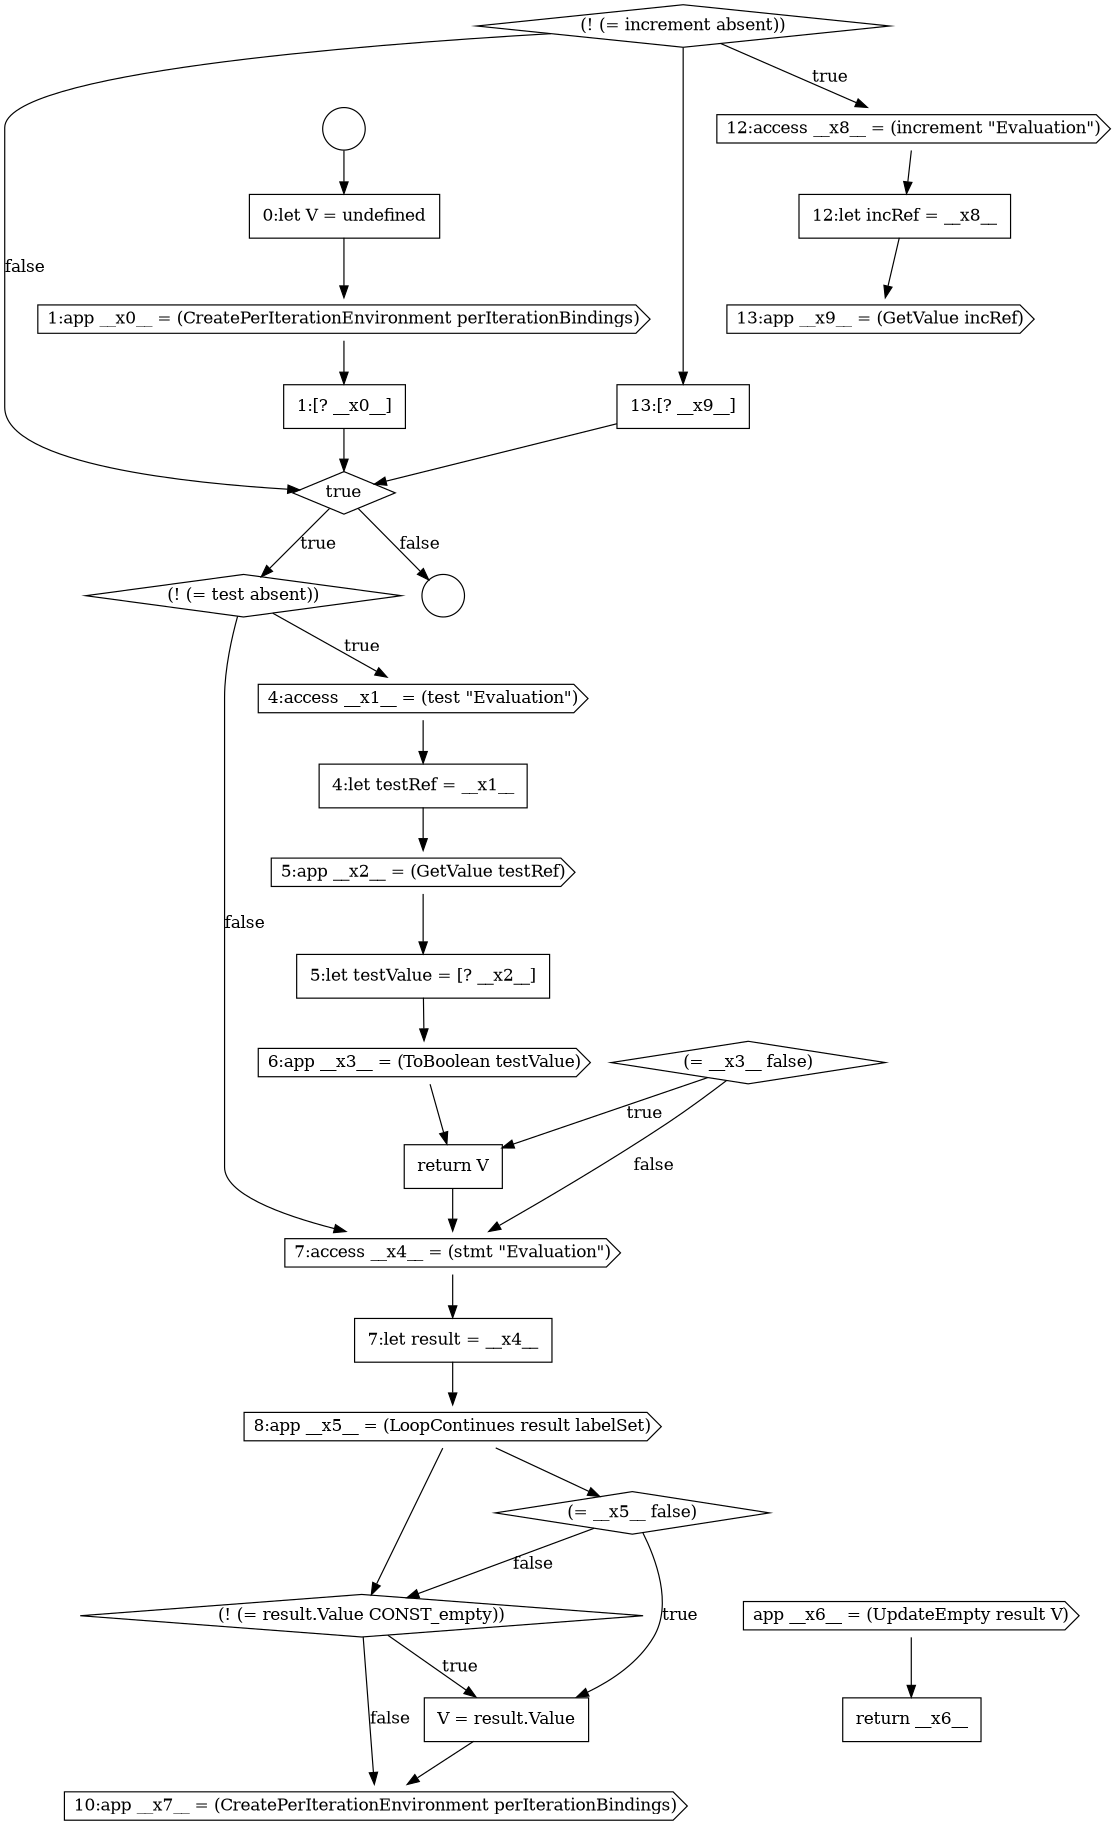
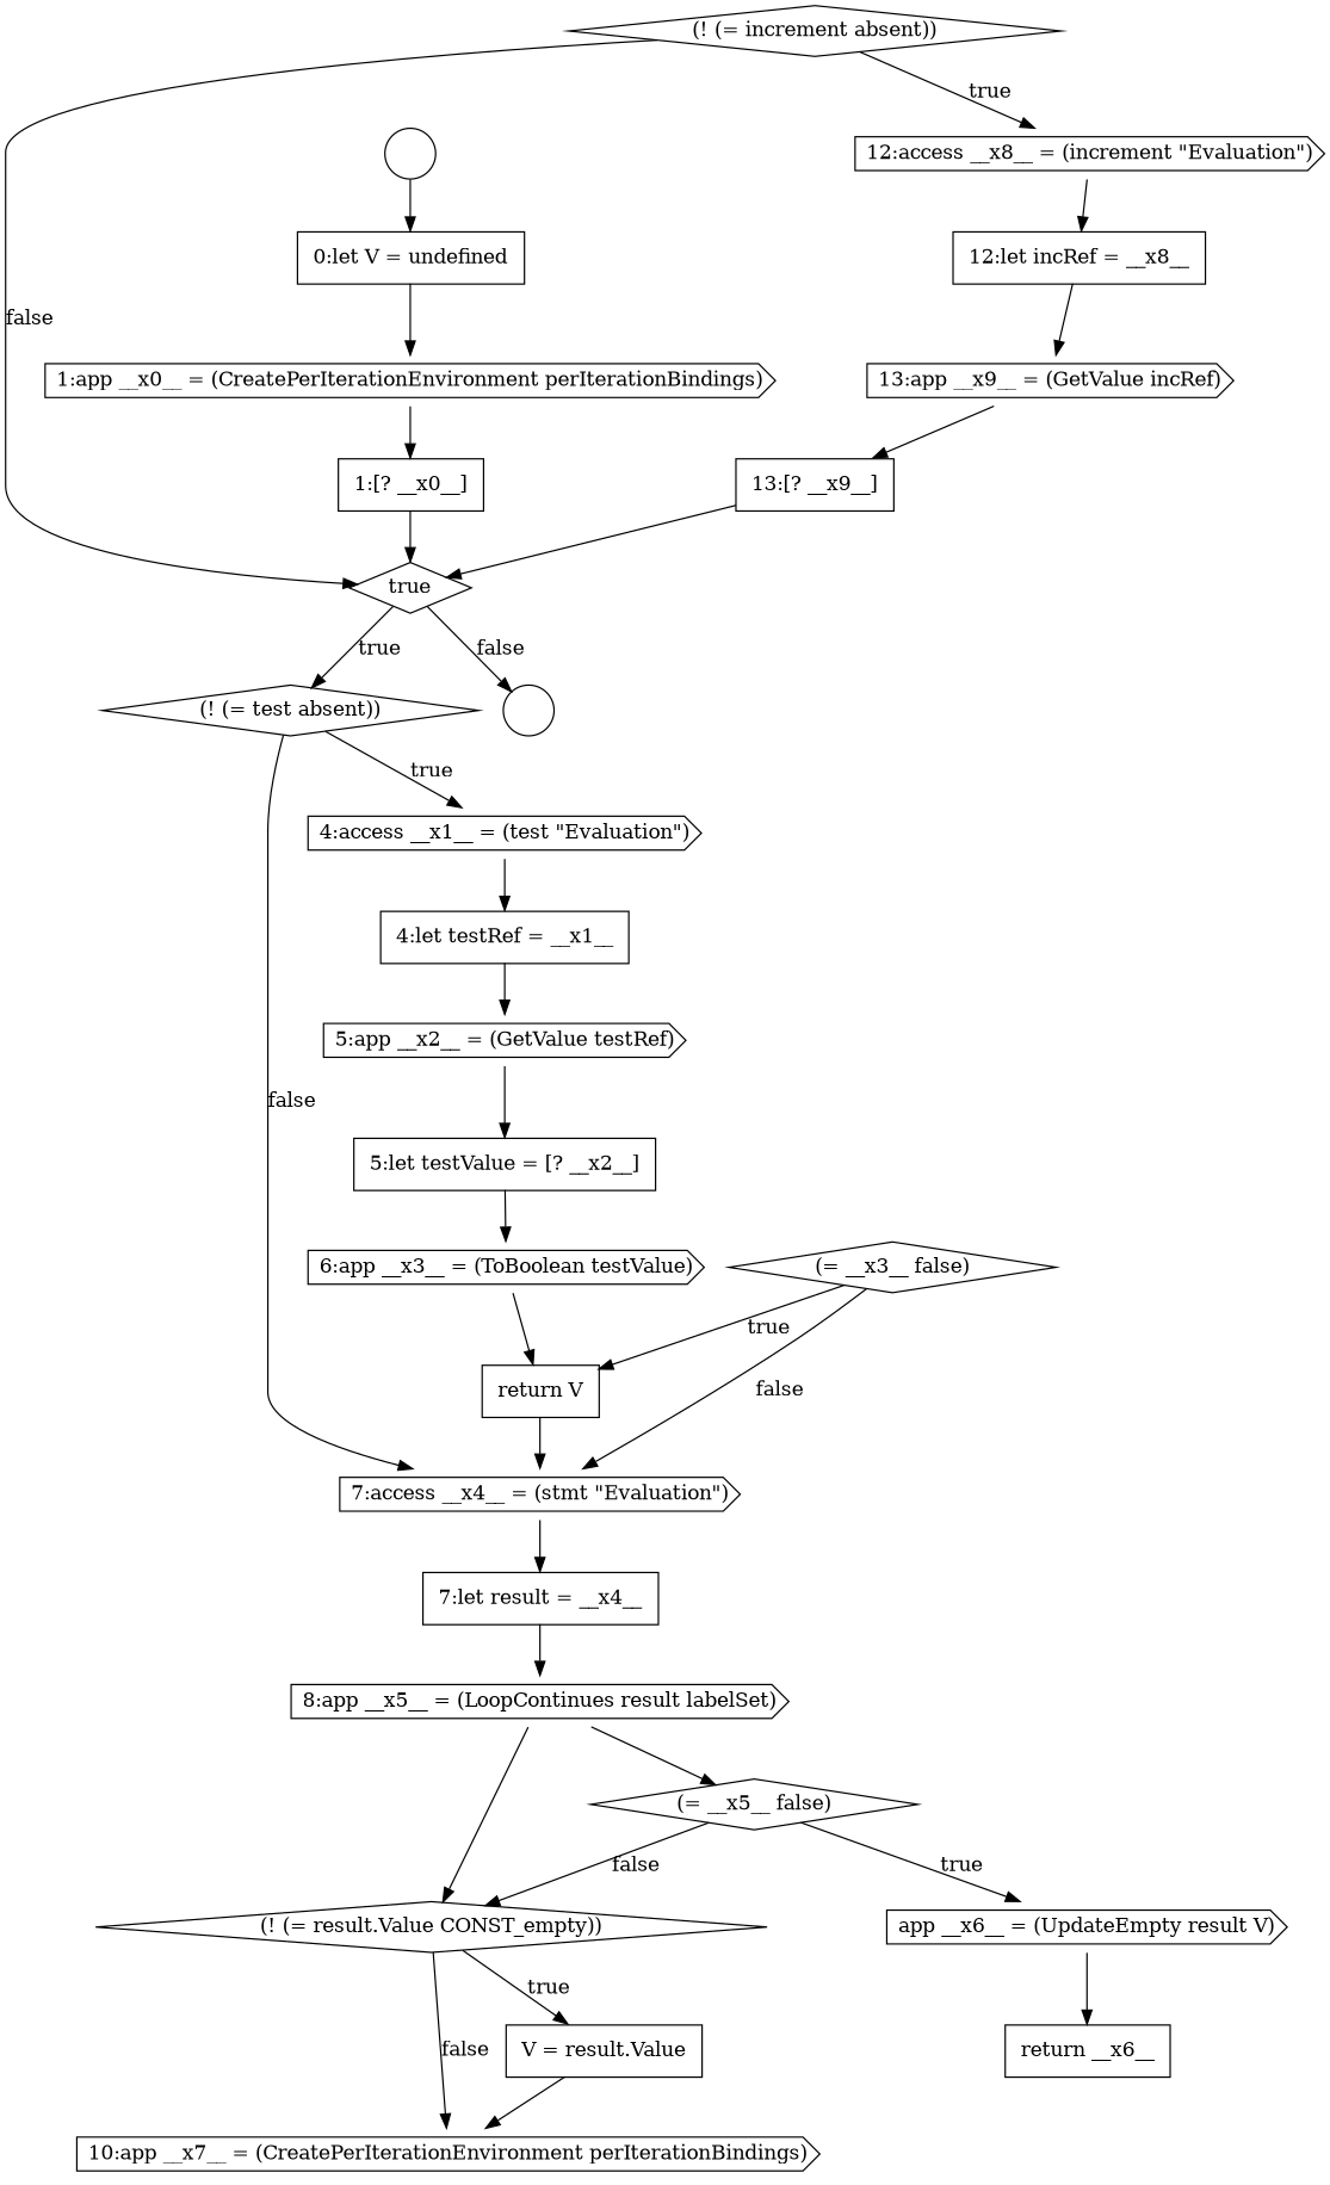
  digraph {
    node [color=black fillcolor=white shape=cds style=filled]
    edge [color=black]
    n1 [label=<<font color="black">(! (= test absent))</font>> shape=diamond]
    n2 [label=<<font color="black">4:access __x1__ = (test &quot;Evaluation&quot;)</font>>]
    n3 [label=<<font color="black">7:access __x4__ = (stmt &quot;Evaluation&quot;)</font>>]
    n4 [label=<<font color="black">     <table border="0" cellborder="1" cellspacing="0" cellpadding="10">       <tr><td align="left">4:let testRef = __x1__</td></tr>     </table>   </font>> margin=0 shape=none]
    n5 [label=<<font color="black">     <table border="0" cellborder="1" cellspacing="0" cellpadding="10">       <tr><td align="left">7:let result = __x4__</td></tr>     </table>   </font>> margin=0 shape=none]
    n6 [label=<<font color="black">     <table border="0" cellborder="1" cellspacing="0" cellpadding="10">       <tr><td align="left">return V</td></tr>     </table>   </font>> margin=0 shape=none]
    n7 [label=<<font color="black">(! (= increment absent))</font>> shape=diamond]
    n8 [label=<<font color="black">12:access __x8__ = (increment &quot;Evaluation&quot;)</font>>]
    n9 [label=<<font color="black">true</font>> shape=diamond]
    n10 [label=<<font color="black">     <table border="0" cellborder="1" cellspacing="0" cellpadding="10">       <tr><td align="left">12:let incRef = __x8__</td></tr>     </table>   </font>> margin=0 shape=none]
    n11 [label=" " shape=circle]
    n12 [label=<<font color="black">     <table border="0" cellborder="1" cellspacing="0" cellpadding="10">       <tr><td align="left">return __x6__</td></tr>     </table>   </font>> margin=0 shape=none]
    n13 [label=<<font color="black">(! (= result.Value CONST_empty))</font>> shape=diamond]
    n14 [label=<<font color="black">     <table border="0" cellborder="1" cellspacing="0" cellpadding="10">       <tr><td align="left">V = result.Value</td></tr>     </table>   </font>> margin=0 shape=none]
    n15 [label=<<font color="black">10:app __x7__ = (CreatePerIterationEnvironment perIterationBindings)</font>>]
    n16 [label=<<font color="black">1:app __x0__ = (CreatePerIterationEnvironment perIterationBindings)</font>>]
    n17 [label=<<font color="black">     <table border="0" cellborder="1" cellspacing="0" cellpadding="10">       <tr><td align="left">1:[? __x0__]</td></tr>     </table>   </font>> margin=0 shape=none]
    n18 [label=<<font color="black">13:app __x9__ = (GetValue incRef)</font>>]
    n19 [label=<<font color="black">6:app __x3__ = (ToBoolean testValue)</font>>]
    n20 [label=<<font color="black">(= __x3__ false)</font>> shape=diamond]
    n21 [label=<<font color="black">     <table border="0" cellborder="1" cellspacing="0" cellpadding="10">       <tr><td align="left">0:let V = undefined</td></tr>     </table>   </font>> margin=0 shape=none]
    n22 [label=<<font color="black">     <table border="0" cellborder="1" cellspacing="0" cellpadding="10">       <tr><td align="left">13:[? __x9__]</td></tr>     </table>   </font>> margin=0 shape=none]
    n23 [label=<<font color="black">     <table border="0" cellborder="1" cellspacing="0" cellpadding="10">       <tr><td align="left">5:let testValue = [? __x2__]</td></tr>     </table>   </font>> margin=0 shape=none]
    n24 [label=<<font color="black">5:app __x2__ = (GetValue testRef)</font>>]
    n25 [label=<<font color="black">8:app __x5__ = (LoopContinues result labelSet)</font>>]
    n26 [label=<<font color="black">(= __x5__ false)</font>> shape=diamond]
    n27 [label=<<font color="black">app __x6__ = (UpdateEmpty result V)</font>>]
    n28 [label=" " shape=circle]
    n1 -> n2 [label=<<font color="black">true</font>>]
    n1 -> n3 [label=<<font color="black">false</font>>]
    n2 -> n4
    n3 -> n5
    n4 -> n24
    n5 -> n25
    n6 -> n3
    n7 -> n8 [label=<<font color="black">true</font>>]
    n7 -> n9 [label=<<font color="black">false</font>>]
    n8 -> n10
    n9 -> n1 [label=<<font color="black">true</font>>]
    n9 -> n11 [label=<<font color="black">false</font>>]
    n10 -> n18
    n13 -> n14 [label=<<font color="black">true</font>>]
    n13 -> n15 [label=<<font color="black">false</font>>]
    n14 -> n15
    n16 -> n17
    n17 -> n9
-   n7 -> n22
+   n18 -> n22
    n19 -> n6
    n20 -> n3 [label=<<font color="black">false</font>>]
    n20 -> n6 [label=<<font color="black">true</font>>]
    n21 -> n16
    n22 -> n9
    n23 -> n19
    n24 -> n23
    n25 -> n13
    n25 -> n26
    n26 -> n13 [label=<<font color="black">false</font>>]
-   n26 -> n14 [label=<<font color="black">true</font>>]
+   n26 -> n27 [label=<<font color="black">true</font>>]
    n27 -> n12
    n28 -> n21
  }
